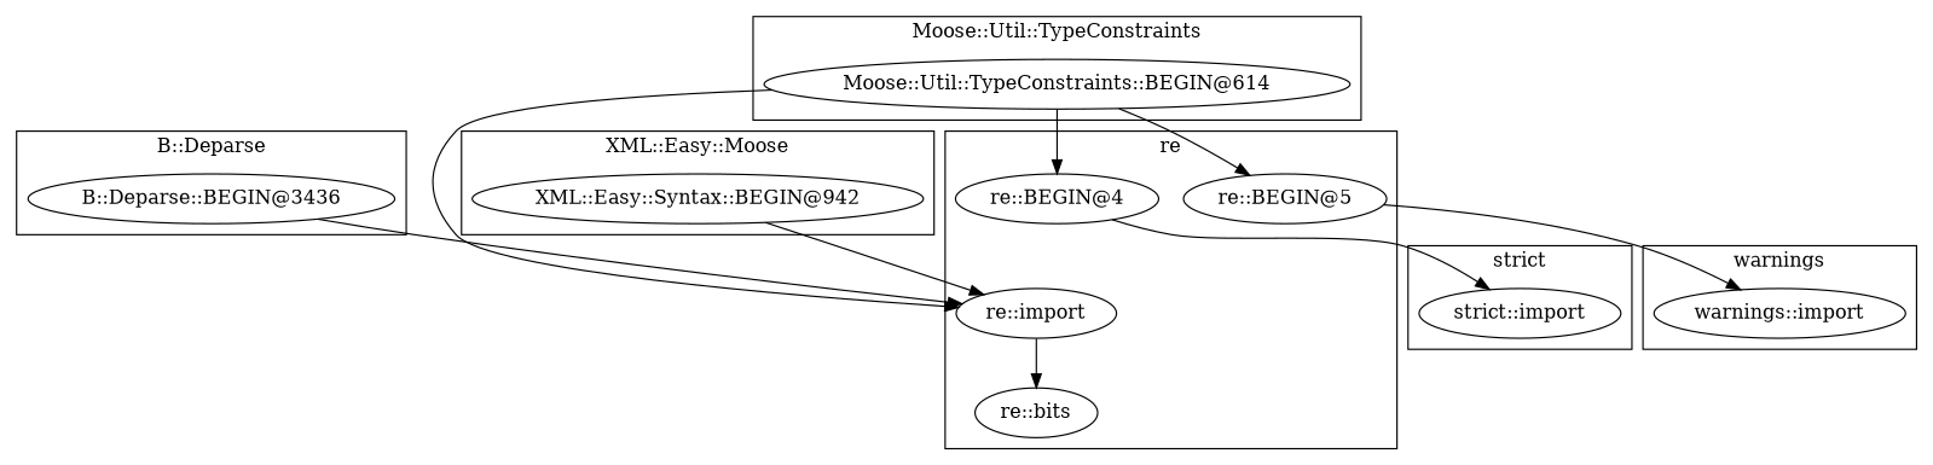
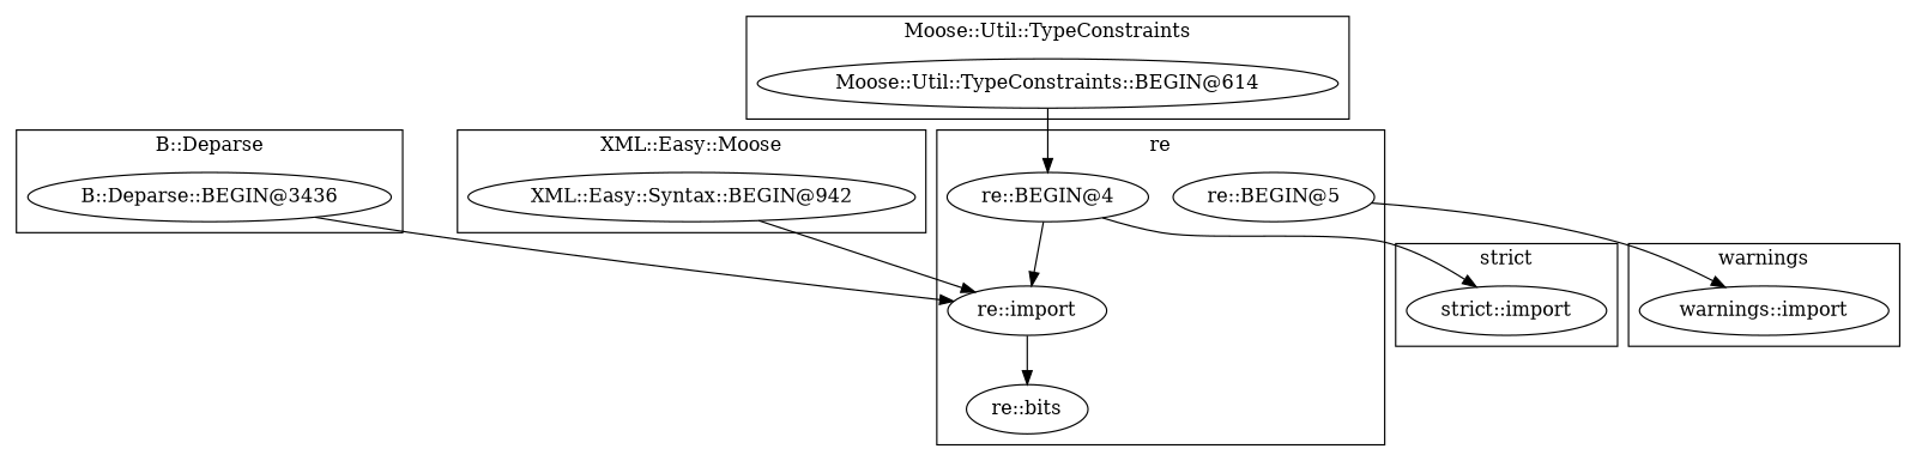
  digraph {
    "B::Deparse::BEGIN@3436"
    "XML::Easy::Syntax::BEGIN@942"
    "warnings::import"
    "re::BEGIN@4"
    "re::import"
    "re::BEGIN@5"
    "re::bits"
    "Moose::Util::TypeConstraints::BEGIN@614"
    "strict::import"
    subgraph cluster_1 {
      label="B::Deparse"
      "B::Deparse::BEGIN@3436"
    }
    subgraph cluster_2 {
      label="XML::Easy::Moose"
      "XML::Easy::Syntax::BEGIN@942"
    }
    subgraph cluster_3 {
      label=warnings
      "warnings::import"
    }
    subgraph cluster_4 {
      label=re
      "re::BEGIN@4"
      "re::import"
      "re::BEGIN@5"
      "re::bits"
    }
    subgraph cluster_5 {
      label="Moose::Util::TypeConstraints"
      "Moose::Util::TypeConstraints::BEGIN@614"
    }
    subgraph cluster_6 {
      label="strict"
      "strict::import"
    }
    "B::Deparse::BEGIN@3436" -> "re::import"
    "XML::Easy::Syntax::BEGIN@942" -> "re::import"
    "re::BEGIN@4" -> "strict::import"
    "re::import" -> "re::bits"
    "re::BEGIN@5" -> "warnings::import"
    "Moose::Util::TypeConstraints::BEGIN@614" -> "re::BEGIN@4"
-   "Moose::Util::TypeConstraints::BEGIN@614" -> "re::import"
-   "Moose::Util::TypeConstraints::BEGIN@614" -> "re::BEGIN@5"
+   "re::BEGIN@4" -> "re::import"
  }
